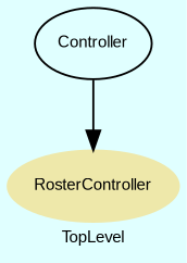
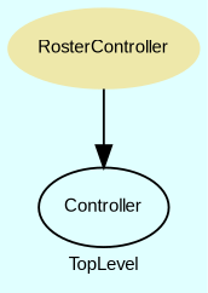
  digraph {
    bgcolor=lightcyan1
    compound=true
    fontname=Arial
    fontsize=8
    label=TopLevel
    node [fontname=Arial fontsize=8]
    n1 [color=palegoldenrod fontcolor=black label=RosterController shape=ellipse style=filled]
    n2 [color=black label=Controller]
-   n2 -> n1
+   n1 -> n2
  }
